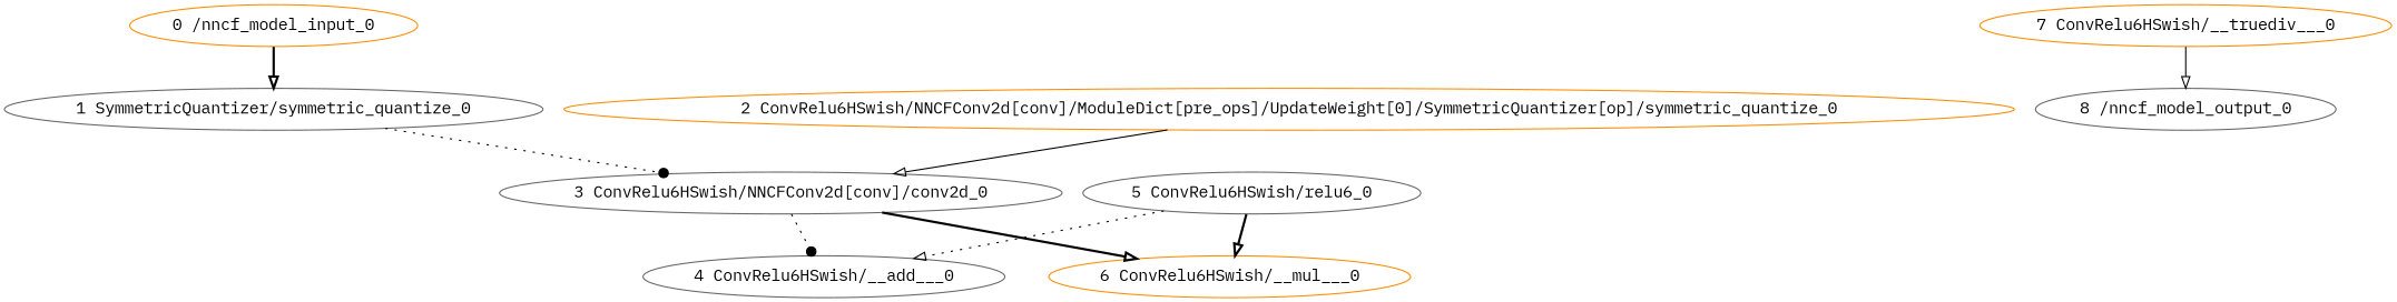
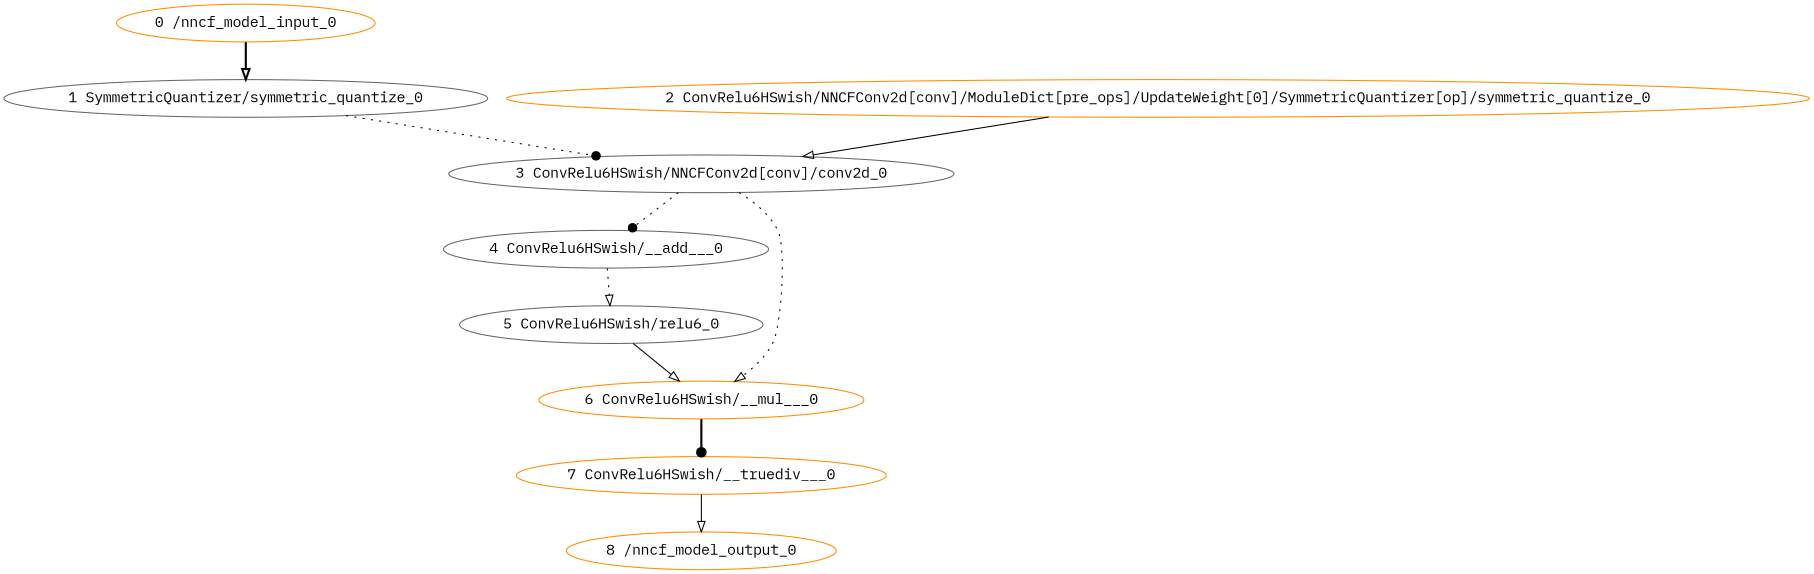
  strict digraph {
    fontname="IBM Plex Mono"
    node [color=gray40 fontname="IBM Plex Mono" type=symmetric_quantize]
    edge [arrowhead=onormal fontname="IBM Plex Mono" style=bold]
    "0 /nncf_model_input_0" [color=darkorange type=nncf_model_input]
    "1 SymmetricQuantizer/symmetric_quantize_0"
    "3 ConvRelu6HSwish/NNCFConv2d[conv]/conv2d_0" [type=conv2d]
    "4 ConvRelu6HSwish/__add___0" [type=__add__]
    "6 ConvRelu6HSwish/__mul___0" [color=darkorange type=__mul__]
    "2 ConvRelu6HSwish/NNCFConv2d[conv]/ModuleDict[pre_ops]/UpdateWeight[0]/SymmetricQuantizer[op]/symmetric_quantize_0" [color=darkorange]
    "5 ConvRelu6HSwish/relu6_0" [type=relu6]
    "7 ConvRelu6HSwish/__truediv___0" [color=darkorange type=__truediv__]
-   "8 /nncf_model_output_0" [type=nncf_model_output]
+   "8 /nncf_model_output_0" [color=darkorange type=nncf_model_output]
    "0 /nncf_model_input_0" -> "1 SymmetricQuantizer/symmetric_quantize_0"
    "1 SymmetricQuantizer/symmetric_quantize_0" -> "3 ConvRelu6HSwish/NNCFConv2d[conv]/conv2d_0" [arrowhead=dot style=dotted]
    "3 ConvRelu6HSwish/NNCFConv2d[conv]/conv2d_0" -> "4 ConvRelu6HSwish/__add___0" [arrowhead=dot style=dotted]
-   "3 ConvRelu6HSwish/NNCFConv2d[conv]/conv2d_0" -> "6 ConvRelu6HSwish/__mul___0"
-   "5 ConvRelu6HSwish/relu6_0" -> "4 ConvRelu6HSwish/__add___0" [style=dotted]
+   "3 ConvRelu6HSwish/NNCFConv2d[conv]/conv2d_0" -> "6 ConvRelu6HSwish/__mul___0" [style=dotted]
+   "4 ConvRelu6HSwish/__add___0" -> "5 ConvRelu6HSwish/relu6_0" [style=dotted]
+   "6 ConvRelu6HSwish/__mul___0" -> "7 ConvRelu6HSwish/__truediv___0" [arrowhead=dot]
    "2 ConvRelu6HSwish/NNCFConv2d[conv]/ModuleDict[pre_ops]/UpdateWeight[0]/SymmetricQuantizer[op]/symmetric_quantize_0" -> "3 ConvRelu6HSwish/NNCFConv2d[conv]/conv2d_0" [style=solid]
-   "5 ConvRelu6HSwish/relu6_0" -> "6 ConvRelu6HSwish/__mul___0"
+   "5 ConvRelu6HSwish/relu6_0" -> "6 ConvRelu6HSwish/__mul___0" [style=solid]
    "7 ConvRelu6HSwish/__truediv___0" -> "8 /nncf_model_output_0" [style=solid]
  }
